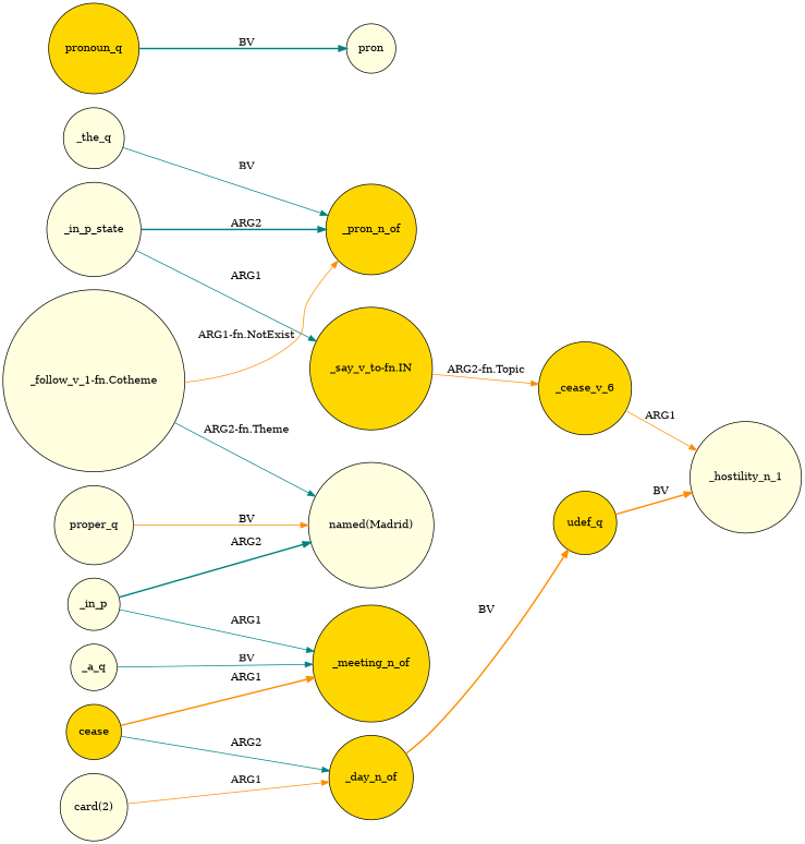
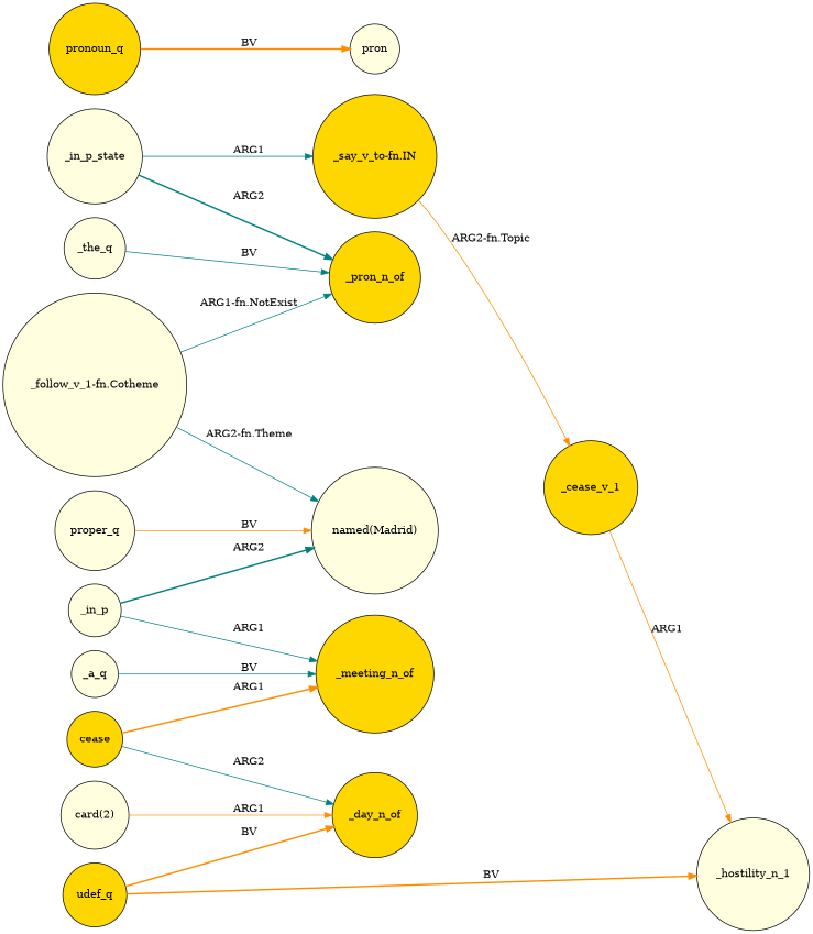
  digraph {
    rankdir=LR
    node [fillcolor=lightyellow shape=circle style=filled]
    edge [color=teal style=solid]
    n1 [fillcolor=gold label=_pron_n_of]
    "_follow_v_1-fn.Cotheme"
    "named(Madrid)"
    _meeting_n_of [fillcolor=gold]
    n5 [fillcolor=gold label=cease]
    _day_n_of [fillcolor=gold]
    "_say_v_to-fn.IN" [fillcolor=gold]
-   _cease_v_1 [fillcolor=gold label=_cease_v_6]
+   _cease_v_1 [fillcolor=gold]
    _hostility_n_1
    "card(2)"
    _in_p
    _the_q
    udef_q [fillcolor=gold]
    _in_p_state
    proper_q
    _a_q
    pronoun_q [fillcolor=gold]
    pron
-   "_follow_v_1-fn.Cotheme" -> n1 [color=darkorange label="ARG1-fn.NotExist"]
+   "_follow_v_1-fn.Cotheme" -> n1 [label="ARG1-fn.NotExist"]
    "_follow_v_1-fn.Cotheme" -> "named(Madrid)" [label="ARG2-fn.Theme"]
    n5 -> _meeting_n_of [color=darkorange label=ARG1 style=bold]
    n5 -> _day_n_of [label=ARG2]
    "_say_v_to-fn.IN" -> _cease_v_1 [color=darkorange label="ARG2-fn.Topic"]
    _cease_v_1 -> _hostility_n_1 [color=darkorange label=ARG1]
    "card(2)" -> _day_n_of [color=darkorange label=ARG1]
    _in_p -> "named(Madrid)" [label=ARG2 style=bold]
    _in_p -> _meeting_n_of [label=ARG1]
    _the_q -> n1 [label=BV]
-   _day_n_of -> udef_q [color=darkorange label=BV style=bold]
+   udef_q -> _day_n_of [color=darkorange label=BV style=bold]
    udef_q -> _hostility_n_1 [color=darkorange label=BV style=bold]
    _in_p_state -> n1 [label=ARG2 style=bold]
    _in_p_state -> "_say_v_to-fn.IN" [label=ARG1]
    proper_q -> "named(Madrid)" [color=darkorange label=BV]
    _a_q -> _meeting_n_of [label=BV]
-   pronoun_q -> pron [label=BV style=bold]
+   pronoun_q -> pron [color=darkorange label=BV style=bold]
  }
